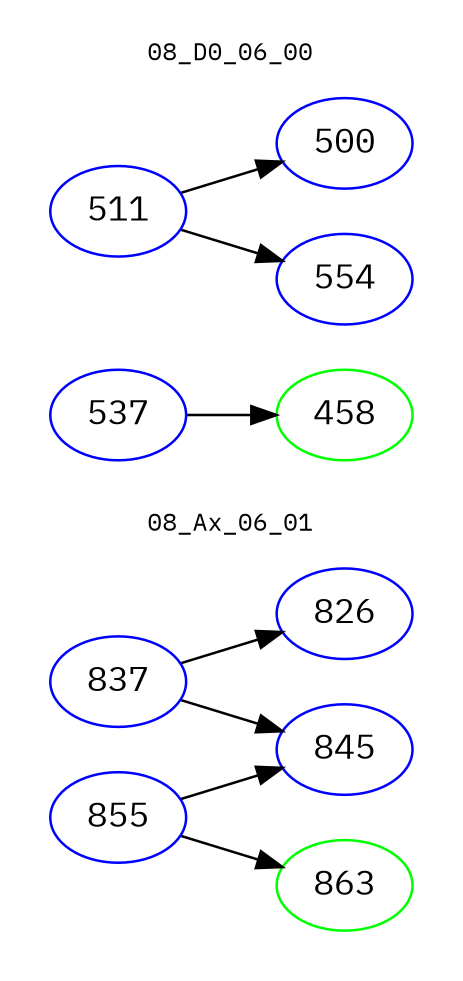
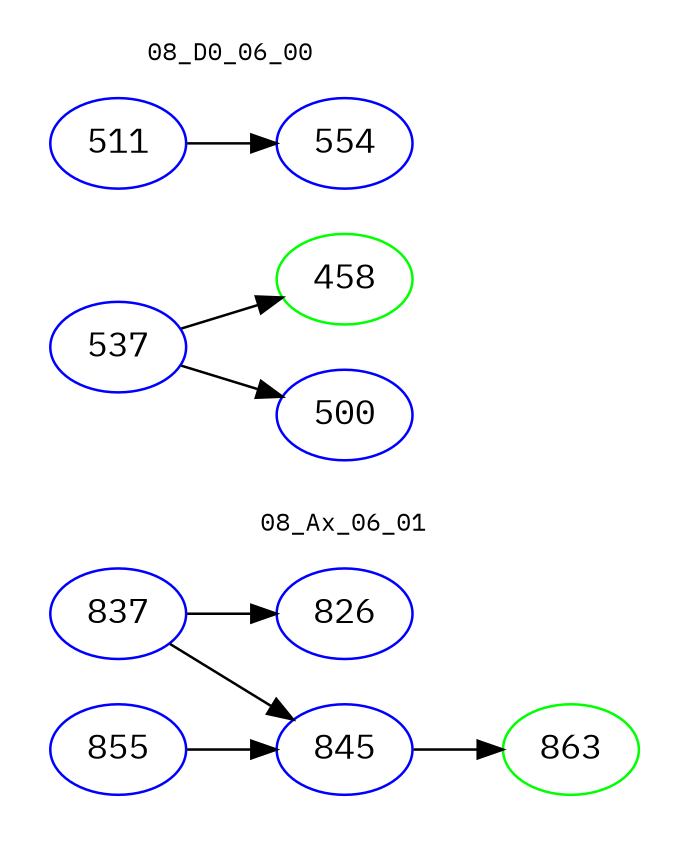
  digraph {
    fontname="IBM Plex Mono"
    rankdir=LR
    node [color=blue fontname="IBM Plex Mono"]
    edge [color=black fontname="IBM Plex Mono"]
    n1 [label=837]
    n2 [label=826]
    n3 [label=845]
    n4 [label=855]
    n5 [color=green label=863]
    n6 [label=511]
    n7 [label=554]
    n8 [label=500]
    n9 [label=537]
    n10 [color=green label=458]
    subgraph cluster_1 {
      color=white
      fontsize=10
      label="08_Ax_06_01"
      n1
      n2
      n3
      n4
      n5
    }
    subgraph cluster_2 {
      color=white
      fontsize=10
      label="08_D0_06_00"
      n6
      n7
      n8
      n9
      n10
    }
    n1 -> n2
    n1 -> n3
    n4 -> n3
-   n4 -> n5
+   n3 -> n5
    n6 -> n7
-   n6 -> n8
+   n9 -> n8
    n9 -> n10
  }
